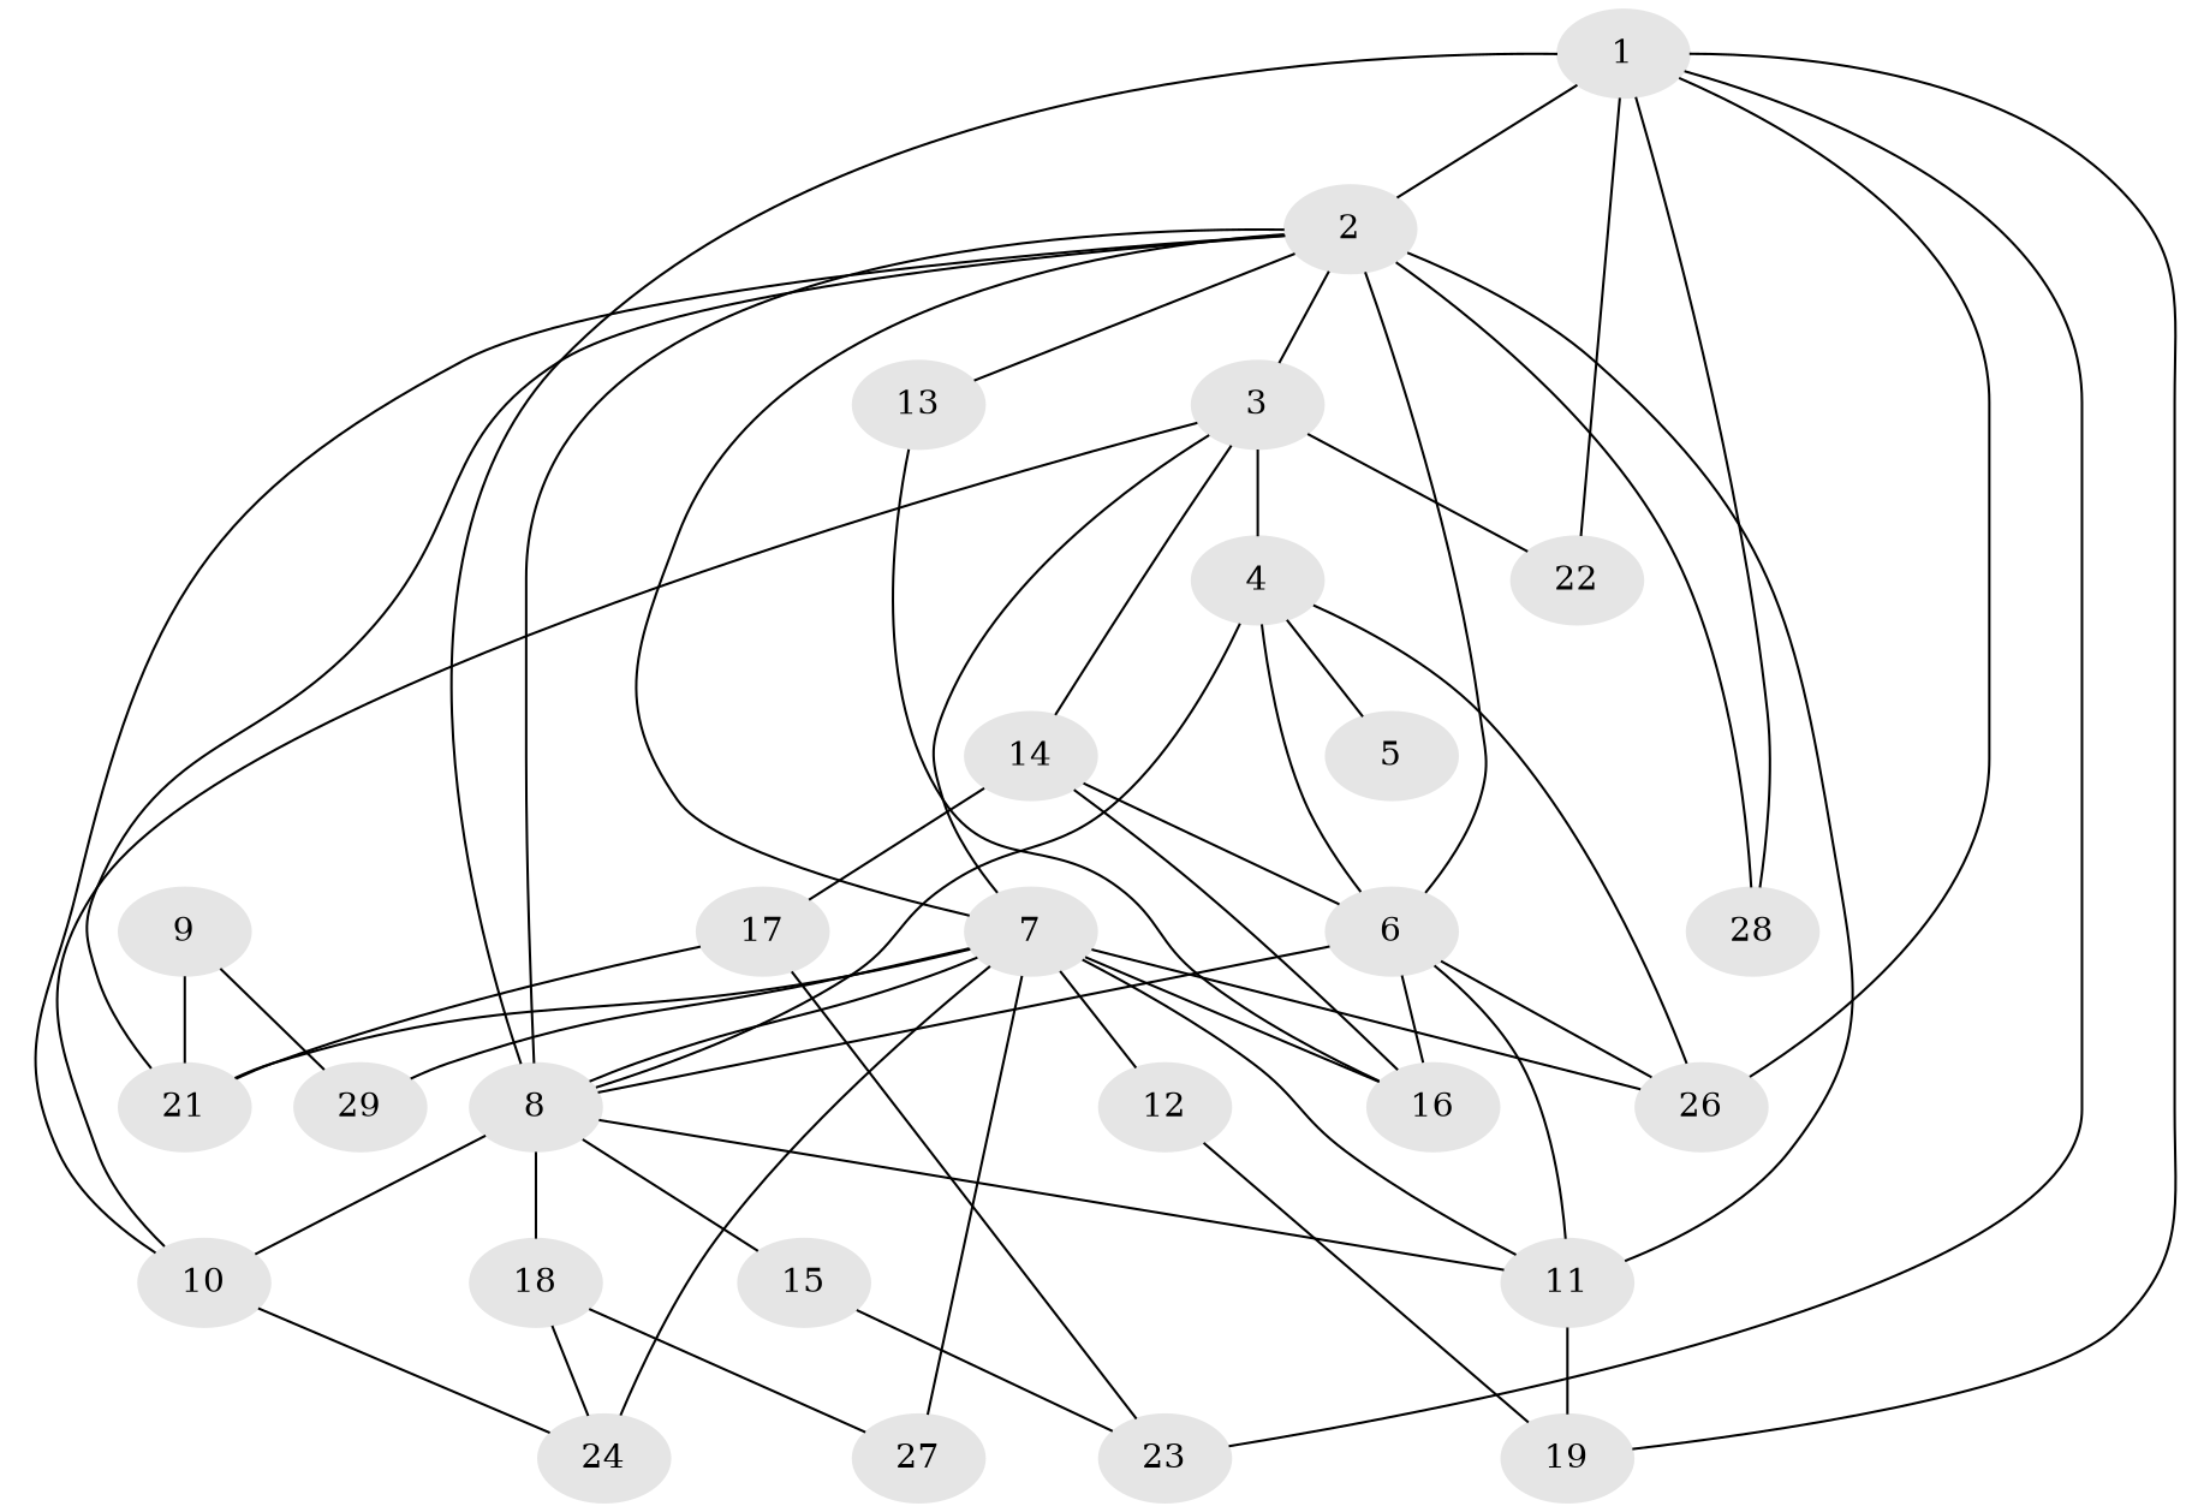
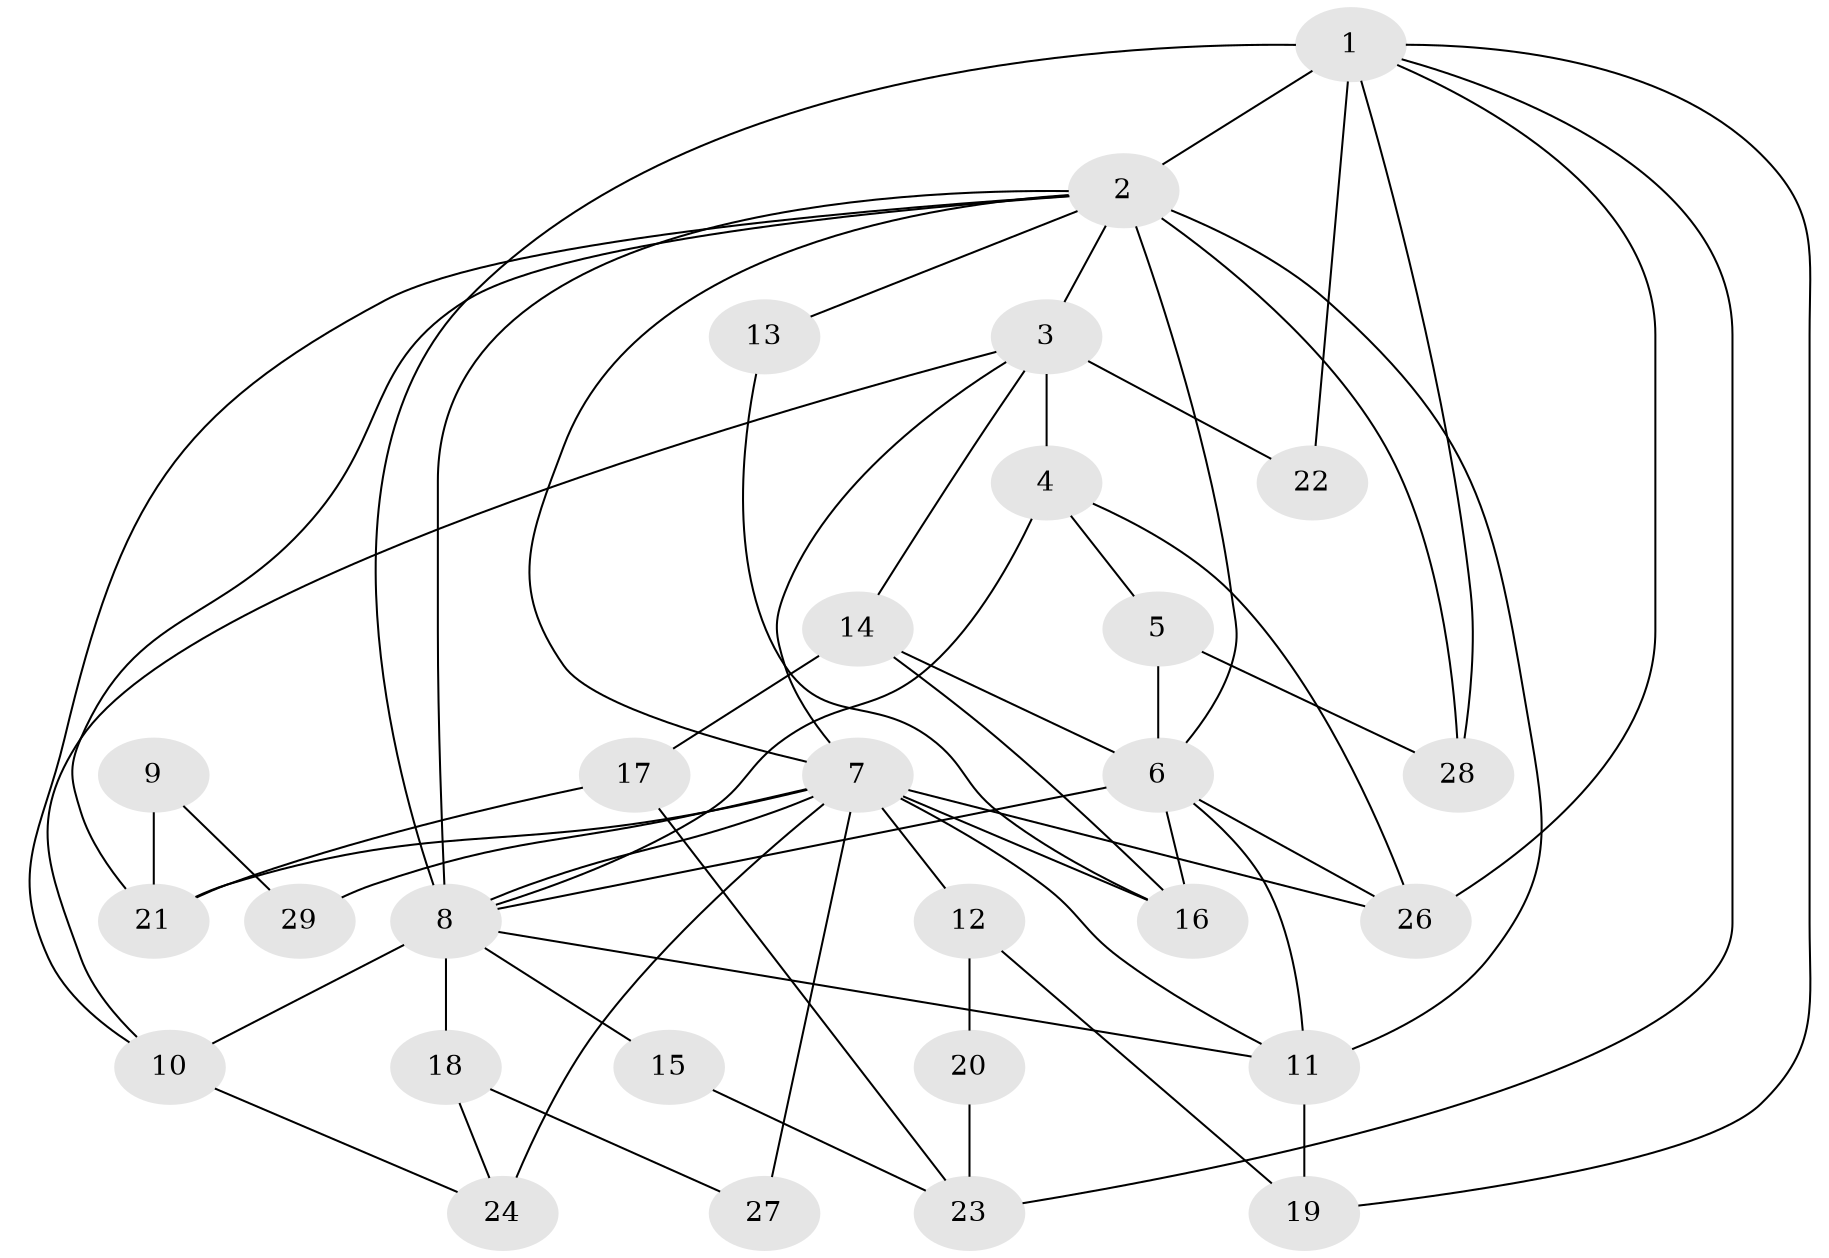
  graph {
    node [color=gray90 style=filled]
    edge [weight=1.0]
    1
    2
    8
    19
    22
    23
    26
    28
    3
    6
    7
    10
    11
    13
    21
    15
    18
    4
    14
    16
    12
    24
    27
    29
    5
    17
+   20
    9
    1 -- 2 [weight=2.0]
    1 -- 8 [weight=4.0]
    1 -- 19
    1 -- 22
    1 -- 23 [weight=2.0]
    1 -- 26
    1 -- 28
    2 -- 8
    2 -- 28 [weight=2.0]
    2 -- 3 [weight=2.0]
    2 -- 6
    2 -- 7
    2 -- 10
    2 -- 11 [weight=2.0]
    2 -- 13
    2 -- 21
    8 -- 10
    8 -- 11
    8 -- 15
    8 -- 18
    3 -- 22 [weight=2.0]
    3 -- 7
    3 -- 10
    3 -- 4 [weight=2.0]
    3 -- 14
    6 -- 8 [weight=2.0]
    6 -- 26
    6 -- 11
    6 -- 16
    7 -- 8
    7 -- 26
    7 -- 11
    7 -- 21
    7 -- 16
    7 -- 12
    7 -- 24 [weight=2.0]
    7 -- 27
    7 -- 29
    10 -- 24
    11 -- 19
    13 -- 16
    15 -- 23
    18 -- 24
    18 -- 27
    4 -- 8 [weight=2.0]
    4 -- 26
-   4 -- 6 [weight=3.0]
+   5 -- 6 [weight=3.0]
    4 -- 5
    14 -- 6
    14 -- 16
    14 -- 17
    12 -- 19
+   12 -- 20
+   5 -- 28
    17 -- 23
    17 -- 21
+   20 -- 23
    9 -- 21
    9 -- 29
  }
